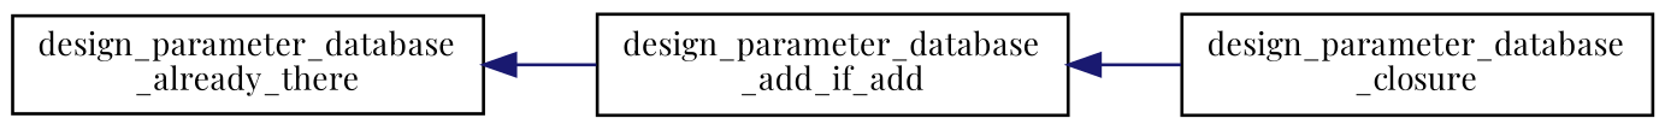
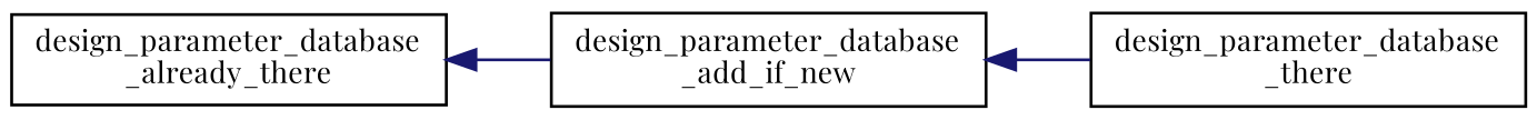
  digraph {
    fontname="Playfair Display"
    rankdir=LR
    node [color=black fillcolor=white fontname="Playfair Display" fontsize=10 shape=record style=filled]
    edge [color=midnightblue dir=back fontname="Playfair Display" fontsize=10 labelfontname=Helvetica labelfontsize=10 style=solid]
    n1 [height=0.2 label="design_parameter_database\l_already_there" width=0.4]
-   n2 [height=0.2 label="design_parameter_database\l_add_if_add" width=0.4]
-   n3 [height=0.2 label="design_parameter_database\l_closure" width=0.4]
+   n2 [height=0.2 label="design_parameter_database\l_add_if_new" width=0.4]
+   n3 [height=0.2 label="design_parameter_database\l_there" width=0.4]
    n1 -> n2
    n2 -> n3
  }
